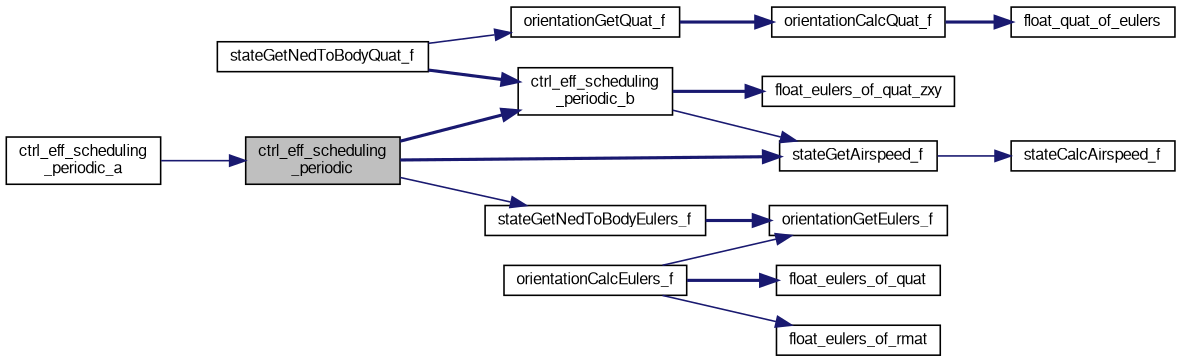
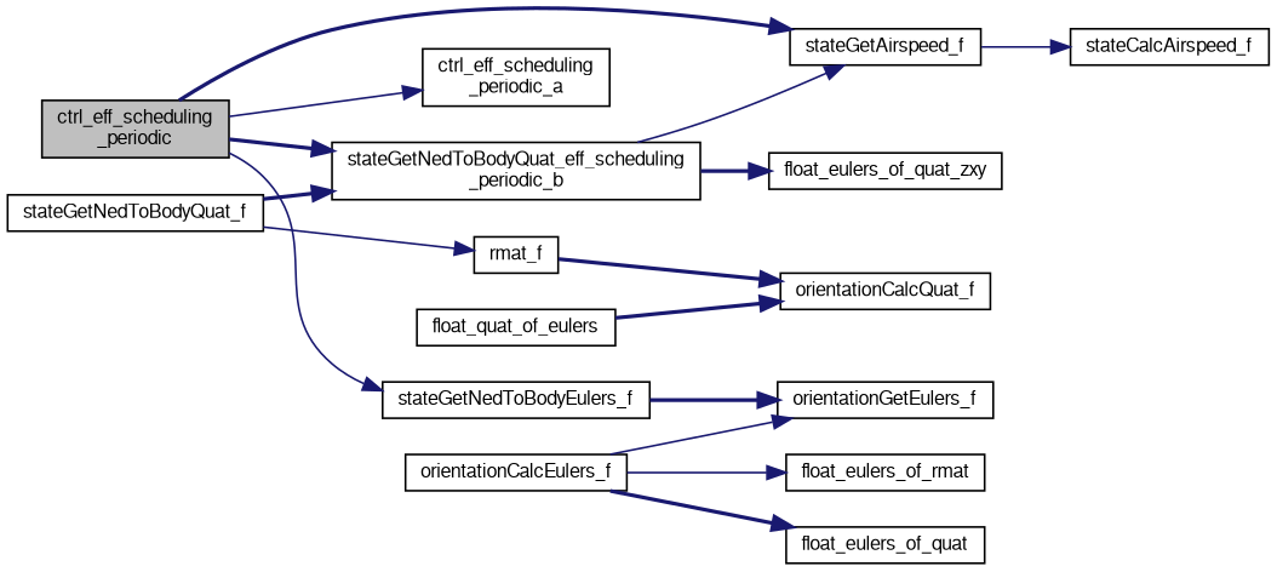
  digraph {
    rankdir=LR
    node [color=black fillcolor=white fontname=FreeSans fontsize=10 shape=record style=filled]
    edge [color=midnightblue fontname=FreeSans fontsize=10 labelfontname=FreeSans labelfontsize=10 style=bold]
    n1 [fillcolor=grey75 fontcolor=black height=0.2 label="ctrl_eff_scheduling\l_periodic" width=0.4]
    n2 [height=0.2 label="ctrl_eff_scheduling\l_periodic_a" width=0.4]
-   n3 [height=0.2 label="ctrl_eff_scheduling\l_periodic_b" width=0.4]
+   n3 [height=0.2 label="stateGetNedToBodyQuat_eff_scheduling\l_periodic_b" width=0.4]
    n4 [height=0.2 label=stateGetAirspeed_f width=0.4]
    n5 [height=0.2 label=stateGetNedToBodyEulers_f width=0.4]
    n6 [height=0.2 label=float_eulers_of_quat_zxy width=0.4]
    n7 [height=0.2 label=stateCalcAirspeed_f width=0.4]
    n8 [height=0.2 label=orientationGetEulers_f width=0.4]
    n9 [height=0.2 label=stateGetNedToBodyQuat_f width=0.4]
-   n10 [height=0.2 label=orientationGetQuat_f width=0.4]
+   n10 [height=0.2 label=rmat_f width=0.4]
    n11 [height=0.2 label=orientationCalcQuat_f width=0.4]
    n12 [height=0.2 label=float_quat_of_eulers width=0.4]
    n13 [height=0.2 label=orientationCalcEulers_f width=0.4]
    n14 [height=0.2 label=float_eulers_of_rmat width=0.4]
    n15 [height=0.2 label=float_eulers_of_quat width=0.4]
-   n2 -> n1 [style=solid]
+   n1 -> n2 [style=solid]
    n1 -> n3
    n1 -> n4
    n1 -> n5 [style=solid]
    n3 -> n4 [style=solid]
    n3 -> n6
    n4 -> n7 [style=solid]
    n5 -> n8
    n9 -> n3
    n9 -> n10 [style=solid]
    n10 -> n11
-   n11 -> n12
+   n12 -> n11
    n13 -> n8 [style=solid]
    n13 -> n14 [style=solid]
    n13 -> n15
  }
